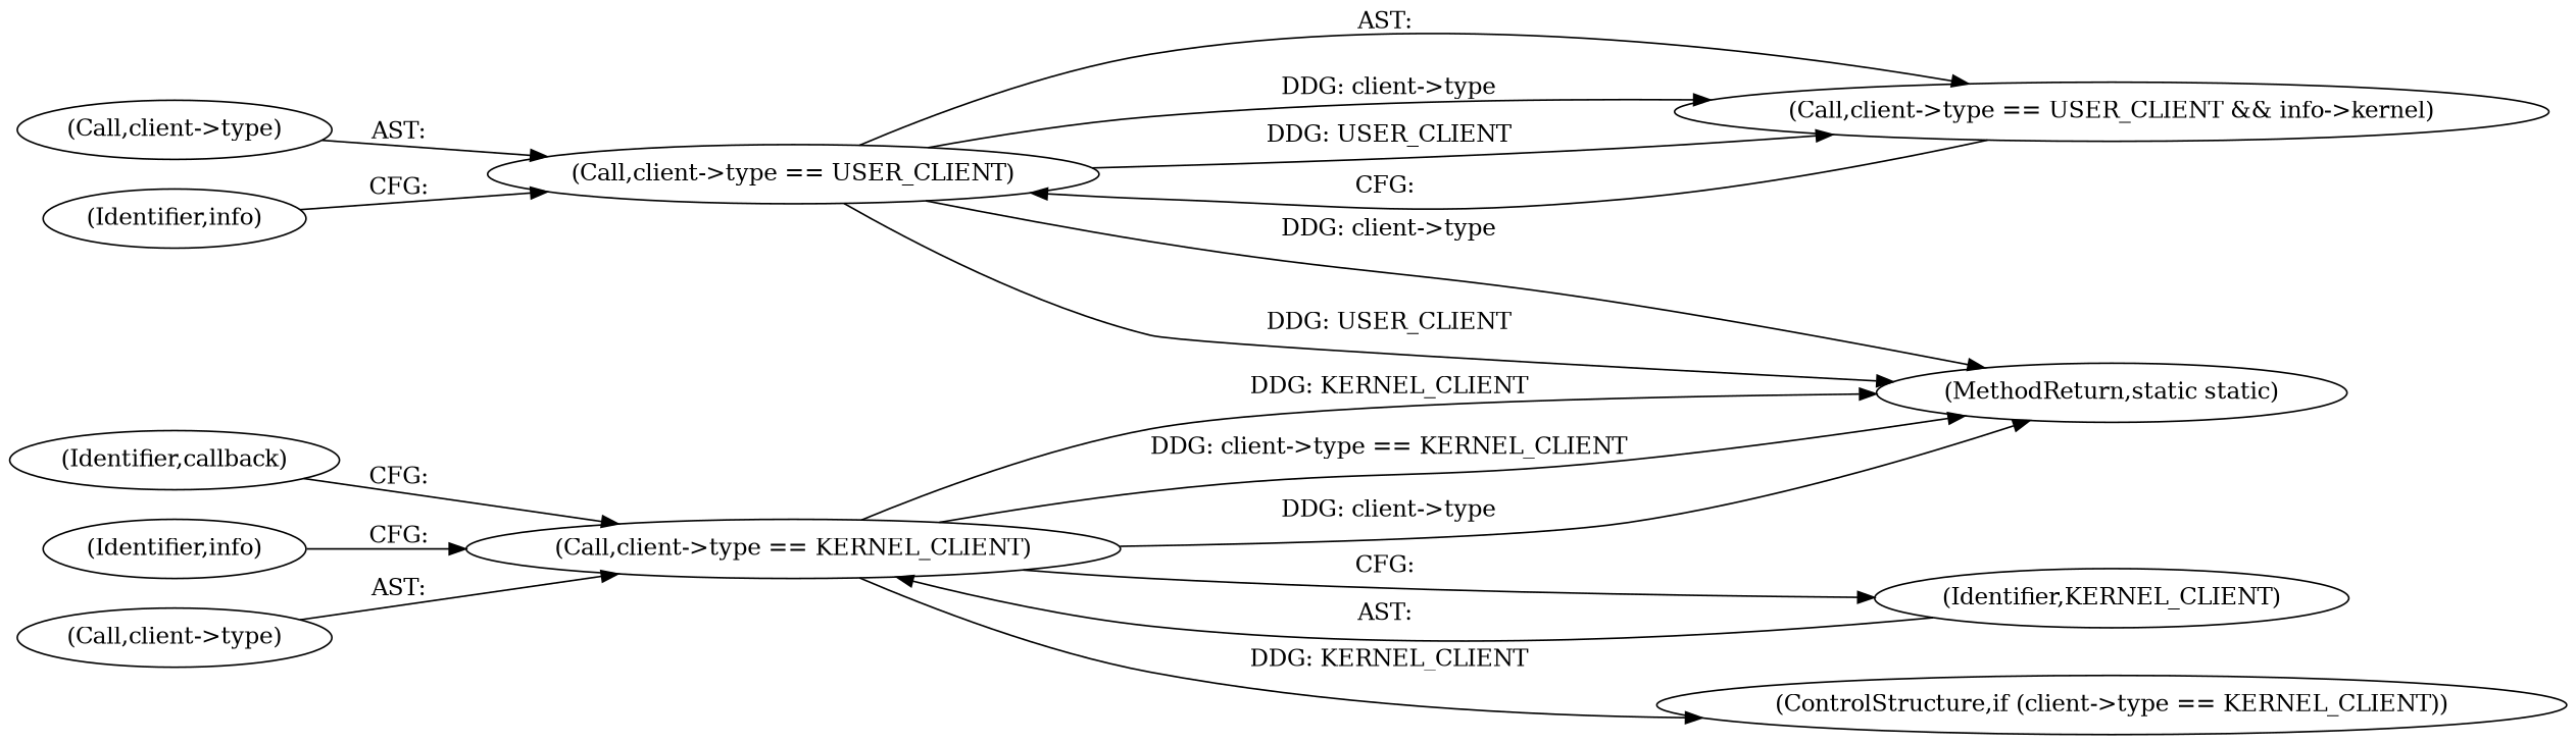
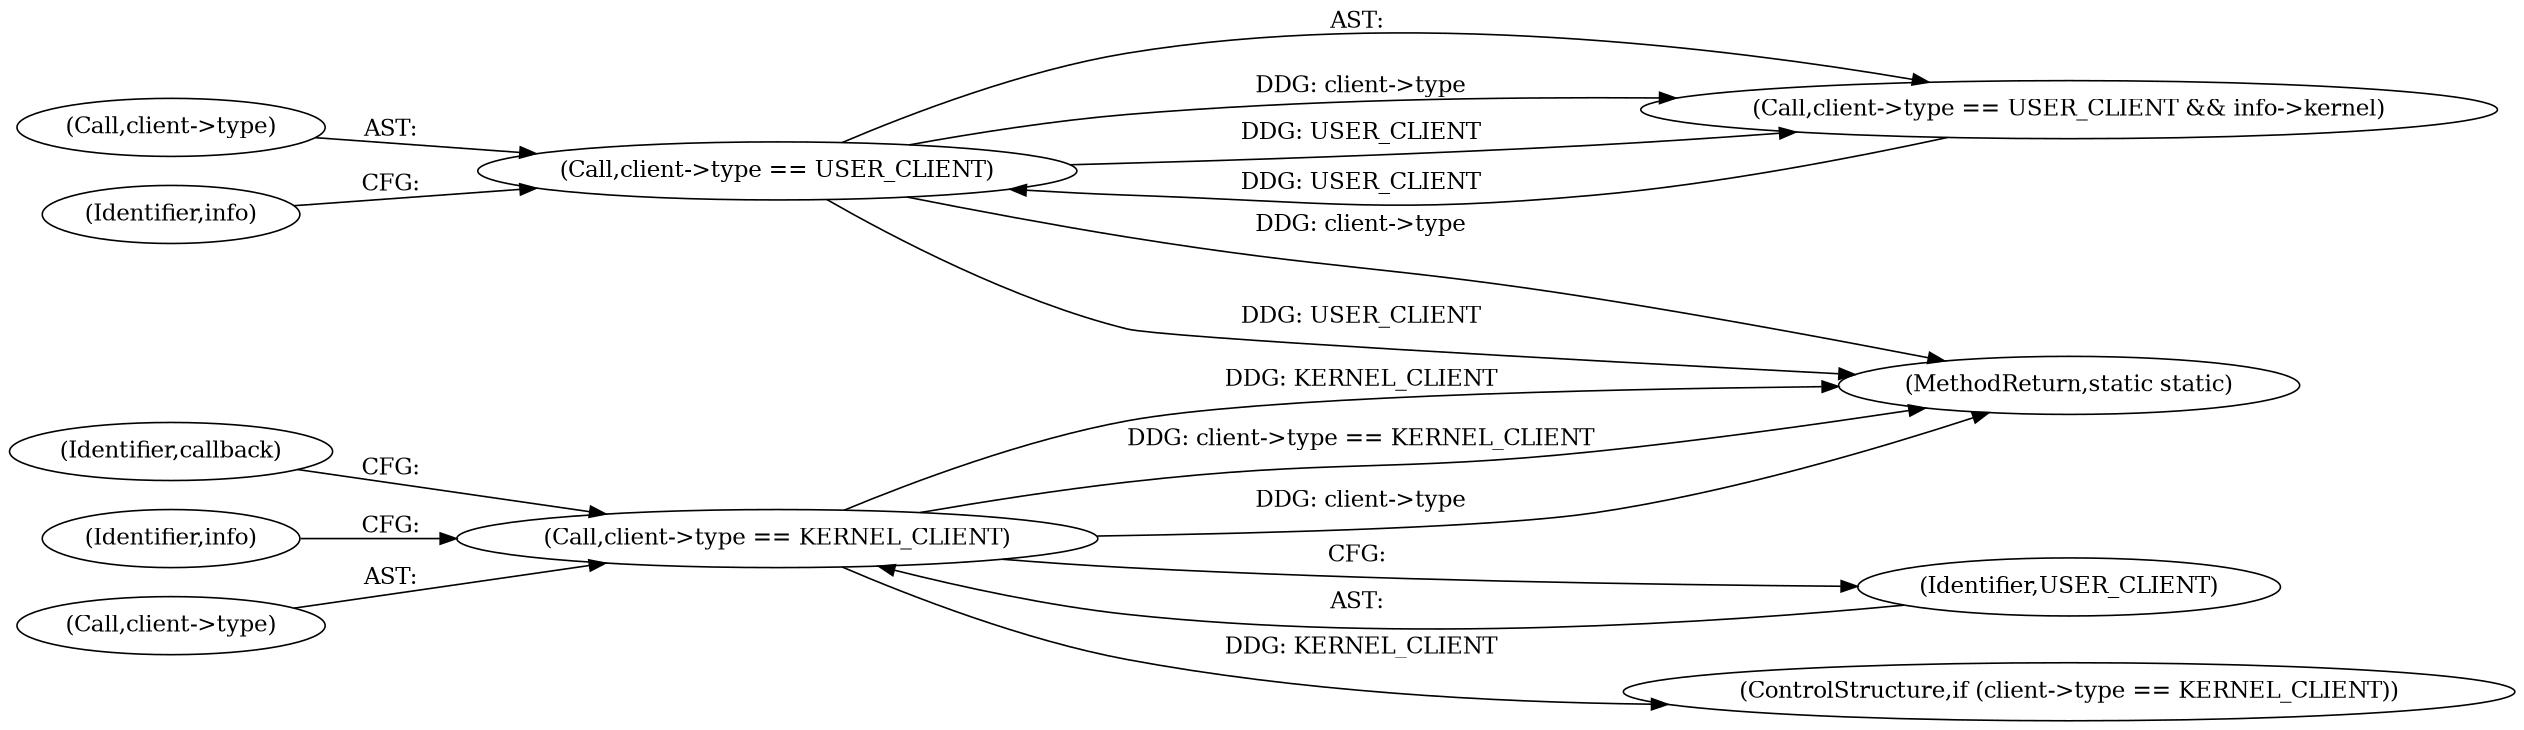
  digraph {
    fontname="DejaVu Serif"
    rankdir=LR
    node [fontname="DejaVu Serif"]
    edge [fontname="DejaVu Serif"]
    n1 [label="(Call,client->type == KERNEL_CLIENT)"]
    n2 [label="(MethodReturn,static static)"]
-   n3 [label="(Identifier,KERNEL_CLIENT)"]
+   n3 [label="(Identifier,USER_CLIENT)"]
    n4 [label="(ControlStructure,if (client->type == KERNEL_CLIENT))"]
    n5 [label="(Call,client->type == USER_CLIENT)"]
    n6 [label="(Call,client->type == USER_CLIENT && info->kernel)"]
    n7 [label="(Call,client->type)"]
    n8 [label="(Identifier,callback)"]
    n9 [label="(Identifier,info)"]
    n10 [label="(Identifier,info)"]
    n11 [label="(Call,client->type)"]
    n1 -> n2 [label="DDG: KERNEL_CLIENT"]
    n1 -> n2 [label="DDG: client->type == KERNEL_CLIENT"]
    n1 -> n2 [label="DDG: client->type"]
    n1 -> n3 [label="CFG: "]
    n1 -> n4 [label="DDG: KERNEL_CLIENT"]
    n3 -> n1 [label="AST: "]
    n5 -> n2 [label="DDG: client->type"]
    n5 -> n2 [label="DDG: USER_CLIENT"]
    n5 -> n6 [label="AST: "]
    n5 -> n6 [label="DDG: client->type"]
    n5 -> n6 [label="DDG: USER_CLIENT"]
-   n6 -> n5 [label="CFG: "]
+   n6 -> n5 [label="DDG: USER_CLIENT"]
    n7 -> n5 [label="AST: "]
    n8 -> n1 [label="CFG: "]
    n9 -> n5 [label="CFG: "]
    n10 -> n1 [label="CFG: "]
    n11 -> n1 [label="AST: "]
  }
